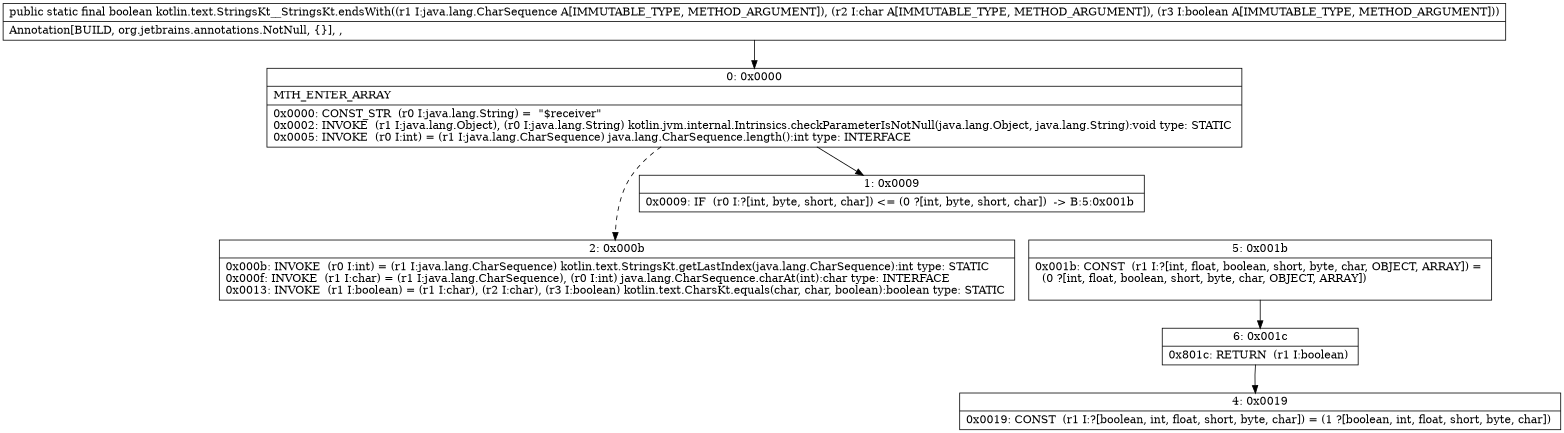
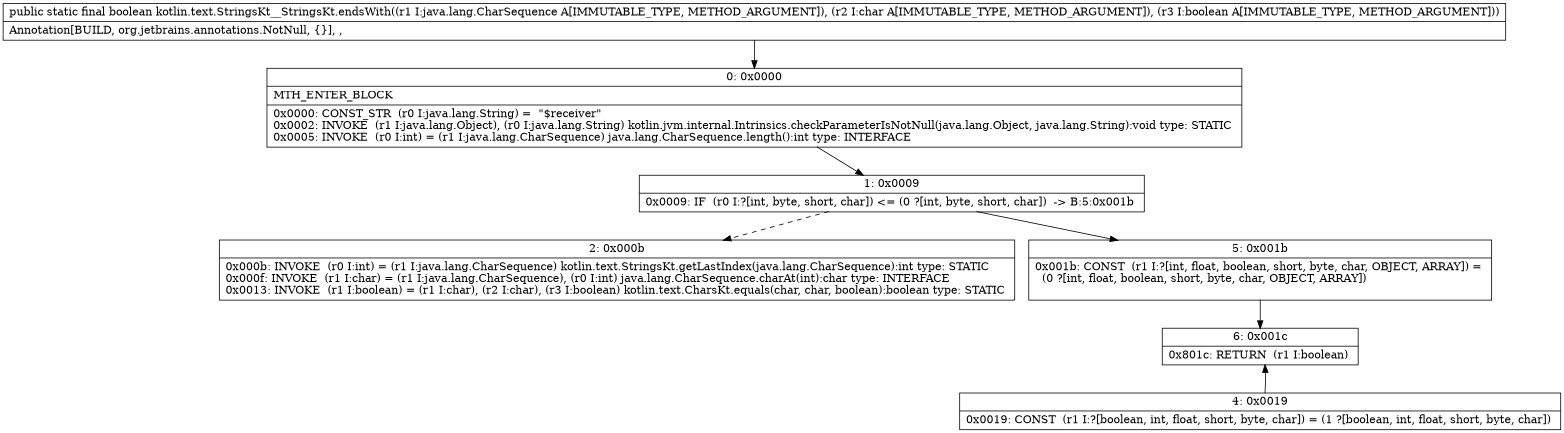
  digraph {
    node [shape=record]
-   n1 [label="{0\:\ 0x0000|MTH_ENTER_ARRAY\l|0x0000: CONST_STR  (r0 I:java.lang.String) =  \"$receiver\" \l0x0002: INVOKE  (r1 I:java.lang.Object), (r0 I:java.lang.String) kotlin.jvm.internal.Intrinsics.checkParameterIsNotNull(java.lang.Object, java.lang.String):void type: STATIC \l0x0005: INVOKE  (r0 I:int) = (r1 I:java.lang.CharSequence) java.lang.CharSequence.length():int type: INTERFACE \l}"]
+   n1 [label="{0\:\ 0x0000|MTH_ENTER_BLOCK\l|0x0000: CONST_STR  (r0 I:java.lang.String) =  \"$receiver\" \l0x0002: INVOKE  (r1 I:java.lang.Object), (r0 I:java.lang.String) kotlin.jvm.internal.Intrinsics.checkParameterIsNotNull(java.lang.Object, java.lang.String):void type: STATIC \l0x0005: INVOKE  (r0 I:int) = (r1 I:java.lang.CharSequence) java.lang.CharSequence.length():int type: INTERFACE \l}"]
    n2 [label="{1\:\ 0x0009|0x0009: IF  (r0 I:?[int, byte, short, char]) \<= (0 ?[int, byte, short, char])  \-\> B:5:0x001b \l}"]
    n3 [label="{2\:\ 0x000b|0x000b: INVOKE  (r0 I:int) = (r1 I:java.lang.CharSequence) kotlin.text.StringsKt.getLastIndex(java.lang.CharSequence):int type: STATIC \l0x000f: INVOKE  (r1 I:char) = (r1 I:java.lang.CharSequence), (r0 I:int) java.lang.CharSequence.charAt(int):char type: INTERFACE \l0x0013: INVOKE  (r1 I:boolean) = (r1 I:char), (r2 I:char), (r3 I:boolean) kotlin.text.CharsKt.equals(char, char, boolean):boolean type: STATIC \l}"]
    n4 [label="{5\:\ 0x001b|0x001b: CONST  (r1 I:?[int, float, boolean, short, byte, char, OBJECT, ARRAY]) = \l  (0 ?[int, float, boolean, short, byte, char, OBJECT, ARRAY])\l \l}"]
    n5 [label="{6\:\ 0x001c|0x801c: RETURN  (r1 I:boolean) \l}"]
    n6 [label="{4\:\ 0x0019|0x0019: CONST  (r1 I:?[boolean, int, float, short, byte, char]) = (1 ?[boolean, int, float, short, byte, char]) \l}"]
    n7 [label="{public static final boolean kotlin.text.StringsKt__StringsKt.endsWith((r1 I:java.lang.CharSequence A[IMMUTABLE_TYPE, METHOD_ARGUMENT]), (r2 I:char A[IMMUTABLE_TYPE, METHOD_ARGUMENT]), (r3 I:boolean A[IMMUTABLE_TYPE, METHOD_ARGUMENT]))  | Annotation[BUILD, org.jetbrains.annotations.NotNull, \{\}], , \l}"]
    n1 -> n2
-   n1 -> n3 [style=dashed]
+   n2 -> n3 [style=dashed]
+   n2 -> n4
    n4 -> n5
-   n5 -> n6
+   n6 -> n5
    n7 -> n1
  }
